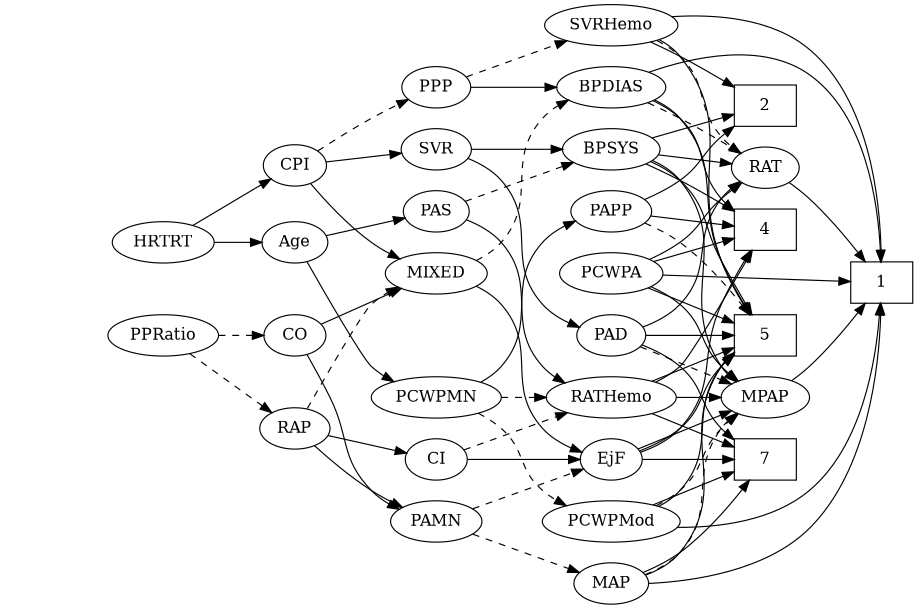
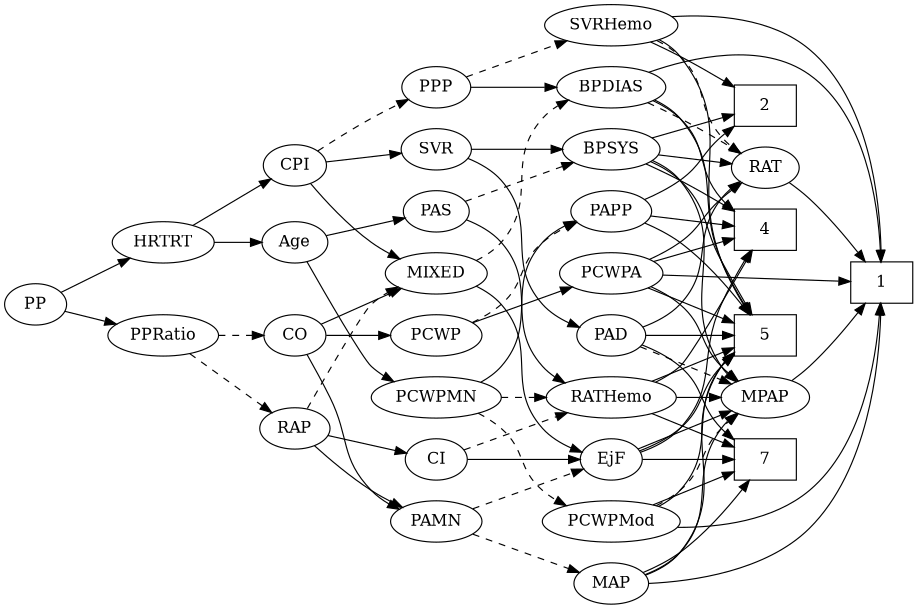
  strict digraph {
    rankdir=LR
    edge [style=solid]
    1 [height=0.5 shape=box width=0.75]
    2 [height=0.5 shape=box width=0.75]
    n3 [height=0.5 label=7 shape=box width=0.75]
    4 [height=0.5 shape=box width=0.75]
    5 [height=0.5 shape=box width=0.75]
    Age [height=0.5 width=0.75]
    PAS [height=0.5 width=0.75]
    PCWPMN [height=0.5 width=1.3902]
    BPSYS [height=0.5 width=1.0471]
    RATHemo [height=0.5 width=1.3721]
    PCWPMod [height=0.5 width=1.4443]
    PAPP [height=0.5 width=0.88464]
    MPAP [height=0.5 width=0.97491]
    RAT [height=0.5 width=0.75827]
    EjF [height=0.5 width=0.75]
    RAP [height=0.5 width=0.77632]
    MIXED [height=0.5 width=1.1193]
    PAMN [height=0.5 width=1.011]
    CI [height=0.5 width=0.75]
    BPDIAS [height=0.5 width=1.1735]
    MAP [height=0.5 width=0.84854]
    PAD [height=0.5 width=0.79437]
    CO [height=0.5 width=0.75]
+   PCWP [height=0.5 width=0.97491]
    PCWPA [height=0.5 width=1.1555]
    CPI [height=0.5 width=0.75]
    SVR [height=0.5 width=0.77632]
    PPP [height=0.5 width=0.75]
    SVRHemo [height=0.5 width=1.3902]
+   PP [height=0.5 width=0.75]
    PPRatio [height=0.5 width=1.1013]
    HRTRT [height=0.5 width=1.1013]
    Age -> PAS
    Age -> PCWPMN
    PAS -> BPSYS [style=dashed]
    PAS -> RATHemo
    PCWPMN -> RATHemo [style=dashed]
    PCWPMN -> PCWPMod [style=dashed]
    PCWPMN -> PAPP
    BPSYS -> 2
    BPSYS -> 4
    BPSYS -> 5
    BPSYS -> MPAP
    BPSYS -> RAT
    RATHemo -> n3
    RATHemo -> 4
    RATHemo -> 5
    RATHemo -> MPAP
    PCWPMod -> 1
    PCWPMod -> n3
    PCWPMod -> 5
    PCWPMod -> MPAP [style=dashed]
    PAPP -> 2
    PAPP -> 4
-   PAPP -> 5 [style=dashed]
+   PAPP -> 5
    MPAP -> 1
    RAT -> 1
    EjF -> n3
    EjF -> 4
    EjF -> 5
    EjF -> MPAP
    RAP -> MIXED [style=dashed]
    RAP -> PAMN
    RAP -> CI
    MIXED -> EjF
    MIXED -> BPDIAS [style=dashed]
    PAMN -> EjF [style=dashed]
    PAMN -> MAP [style=dashed]
    CI -> RATHemo [style=dashed]
    CI -> EjF
    BPDIAS -> 1
    BPDIAS -> 4
    BPDIAS -> 5
    BPDIAS -> RAT [style=dashed]
    MAP -> 1
    MAP -> n3
    MAP -> 5
-   MAP -> MPAP [style=dashed]
+   MAP -> MPAP
    PAD -> n3
    PAD -> 5
    PAD -> MPAP [style=dashed]
    PAD -> RAT
    CO -> MIXED
    CO -> PAMN
+   CO -> PCWP
+   PCWP -> PAPP [style=dashed]
+   PCWP -> PCWPA
    PCWPA -> 1
    PCWPA -> 4
    PCWPA -> 5
    PCWPA -> MPAP
    PCWPA -> RAT
    CPI -> MIXED
    CPI -> SVR
    CPI -> PPP [style=dashed]
    SVR -> BPSYS
    SVR -> PAD
    PPP -> BPDIAS
    PPP -> SVRHemo [style=dashed]
    SVRHemo -> 1
    SVRHemo -> 2
    SVRHemo -> 5
    SVRHemo -> RAT [style=dashed]
+   PP -> PPRatio
+   PP -> HRTRT
    PPRatio -> RAP [style=dashed]
    PPRatio -> CO [style=dashed]
    HRTRT -> Age
    HRTRT -> CPI
  }
